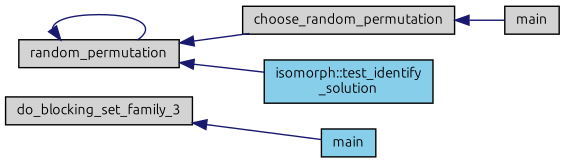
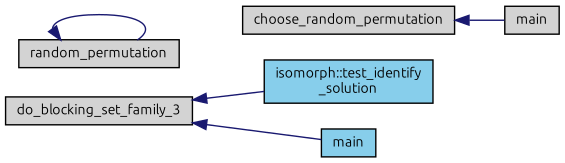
  digraph {
    fontname=Ubuntu
    rankdir=LR
    node [color=black fillcolor=lightgrey fontname=Ubuntu fontsize=10 shape=record style=filled]
    edge [color=midnightblue dir=back fontname=Ubuntu fontsize=10 labelfontname=Helvetica labelfontsize=10 style=solid]
    n1 [fontcolor=black height=0.2 label=random_permutation width=0.4]
    n2 [height=0.2 label=choose_random_permutation width=0.4]
    n3 [fillcolor=skyblue height=0.2 label="isomorph::test_identify\l_solution" width=0.4]
    n4 [height=0.2 label=main width=0.4]
    n5 [height=0.2 label=do_blocking_set_family_3 width=0.4]
    n6 [fillcolor=skyblue height=0.2 label=main width=0.4]
    n1 -> n1
-   n1 -> n2
-   n1 -> n3
+   n5 -> n3
    n2 -> n4
    n5 -> n6
  }
